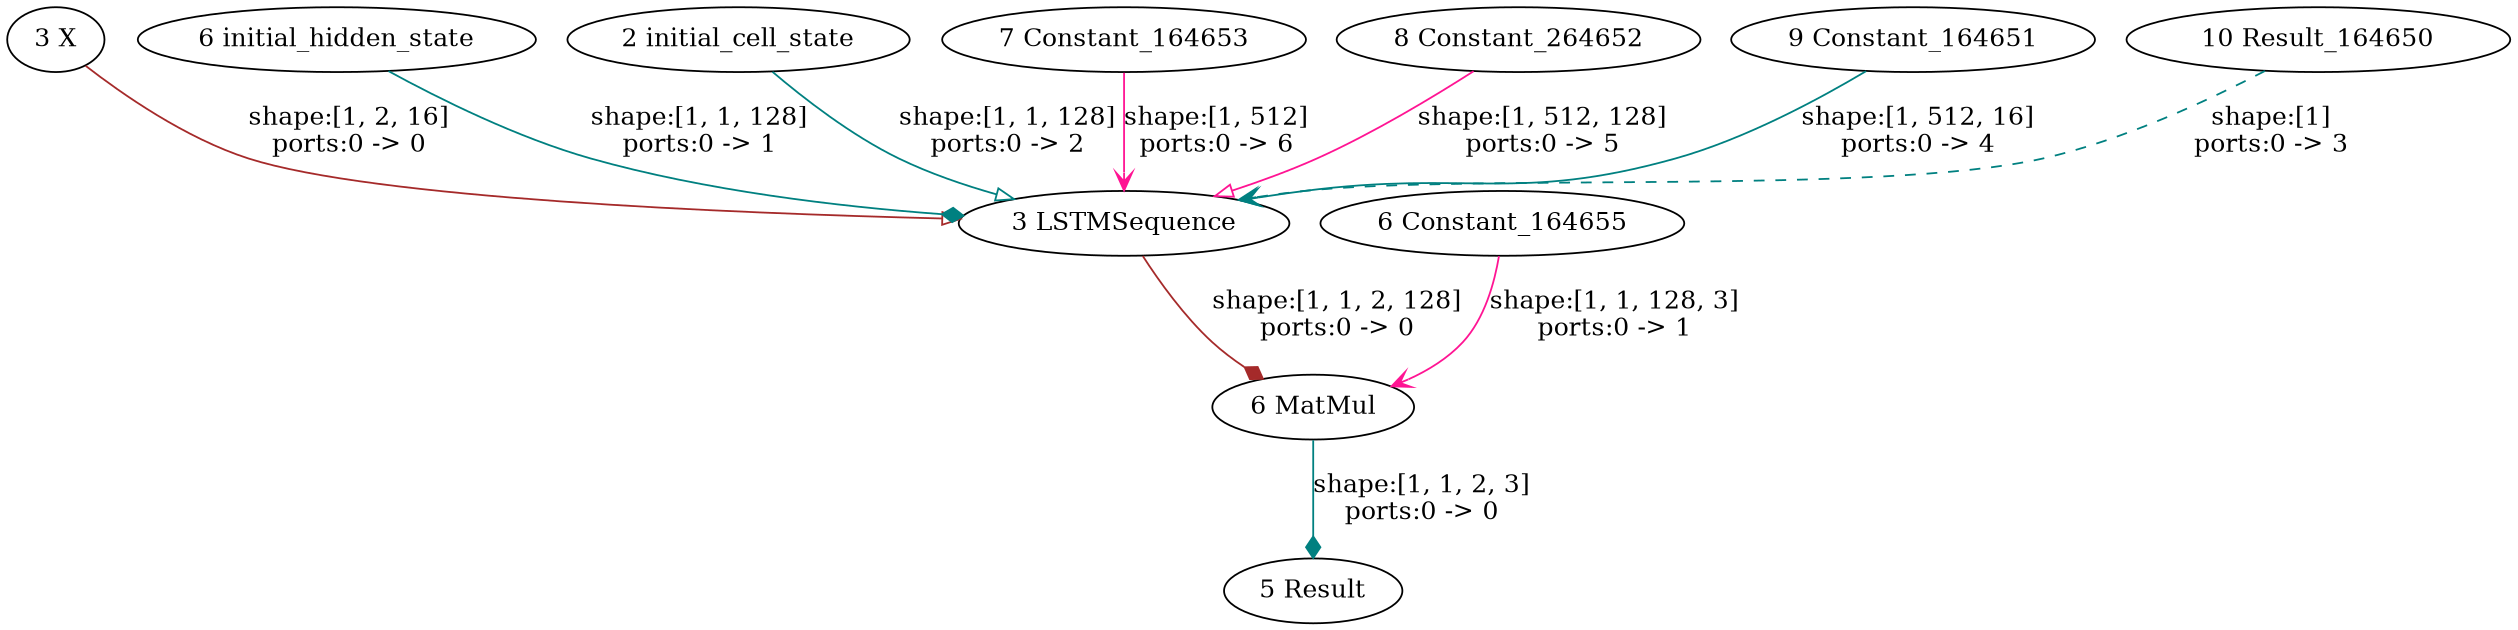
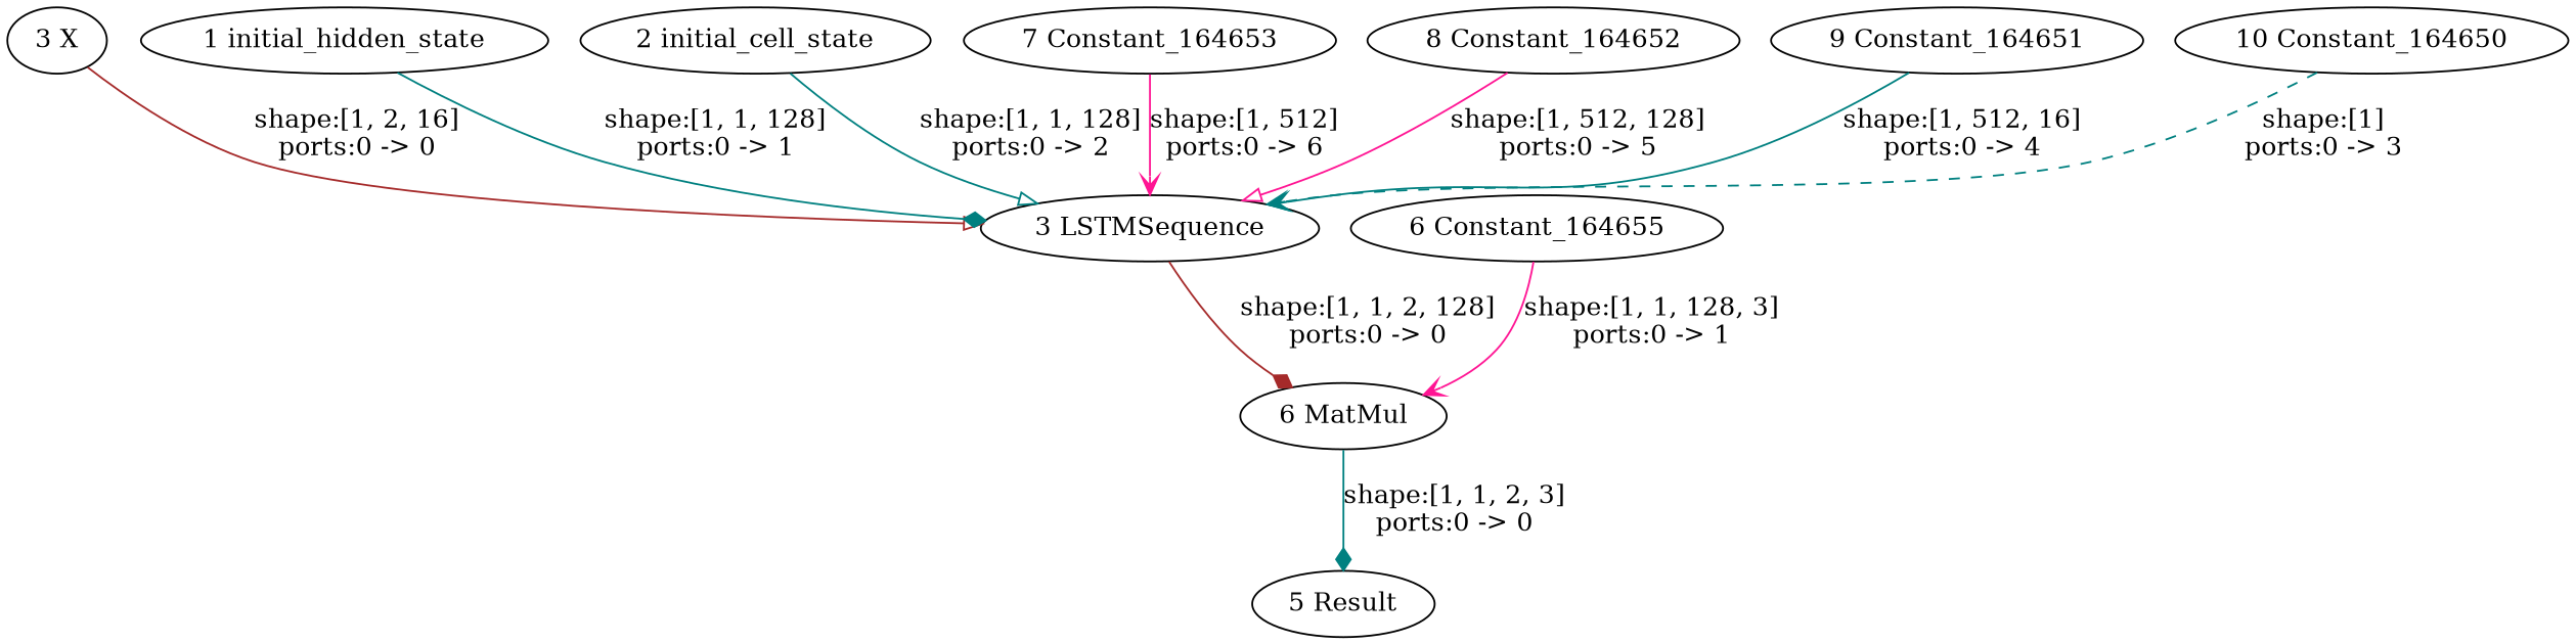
  strict digraph {
    node [type=Constant]
    edge [arrowhead=vee color=teal style=solid]
    n1 [label="3 X" type=Parameter]
    "3 LSTMSequence" [type=LSTMSequence]
    n3 [label="6 MatMul" type=MatMul]
-   "1 initial_hidden_state" [type=Parameter label="6 initial_hidden_state"]
+   "1 initial_hidden_state" [type=Parameter]
    "2 initial_cell_state" [type=Parameter]
    "5 Result" [type=Result]
    "6 Constant_164655"
    "7 Constant_164653"
-   "8 Constant_164652" [label="8 Constant_264652"]
+   "8 Constant_164652"
    "9 Constant_164651"
-   "10 Constant_164650" [label="10 Result_164650"]
+   "10 Constant_164650"
    n1 -> "3 LSTMSequence" [arrowhead=onormal color=brown label="shape:[1, 2, 16]\nports:0 -> 0"]
    "3 LSTMSequence" -> n3 [arrowhead=diamond color=brown label="shape:[1, 1, 2, 128]\nports:0 -> 0"]
    n3 -> "5 Result" [arrowhead=diamond label="shape:[1, 1, 2, 3]\nports:0 -> 0"]
    "1 initial_hidden_state" -> "3 LSTMSequence" [arrowhead=diamond label="shape:[1, 1, 128]\nports:0 -> 1"]
    "2 initial_cell_state" -> "3 LSTMSequence" [arrowhead=onormal label="shape:[1, 1, 128]\nports:0 -> 2"]
    "6 Constant_164655" -> n3 [color=deeppink label="shape:[1, 1, 128, 3]\nports:0 -> 1"]
    "7 Constant_164653" -> "3 LSTMSequence" [color=deeppink label="shape:[1, 512]\nports:0 -> 6"]
    "8 Constant_164652" -> "3 LSTMSequence" [arrowhead=onormal color=deeppink label="shape:[1, 512, 128]\nports:0 -> 5"]
    "9 Constant_164651" -> "3 LSTMSequence" [label="shape:[1, 512, 16]\nports:0 -> 4"]
    "10 Constant_164650" -> "3 LSTMSequence" [label="shape:[1]\nports:0 -> 3" style=dashed]
  }
